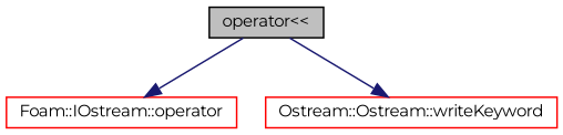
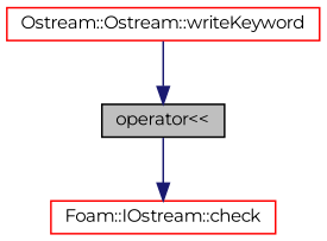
  digraph {
    fontname=Montserrat
    rankdir=TB
    node [color=red fontname=Montserrat fontsize=10 shape=record]
    edge [color=midnightblue fontname=Montserrat fontsize=10 labelfontname=FreeSans labelfontsize=10 style=solid]
    n1 [color=black fillcolor=grey75 fontcolor=black height=0.2 label="operator\<\<" style=filled width=0.4]
-   n2 [height=0.2 label="Foam::IOstream::operator" width=0.4]
+   n2 [height=0.2 label="Foam::IOstream::check" width=0.4]
    n3 [height=0.2 label="Ostream::Ostream::writeKeyword" width=0.4]
    n1 -> n2
-   n1 -> n3
+   n3 -> n1
  }
